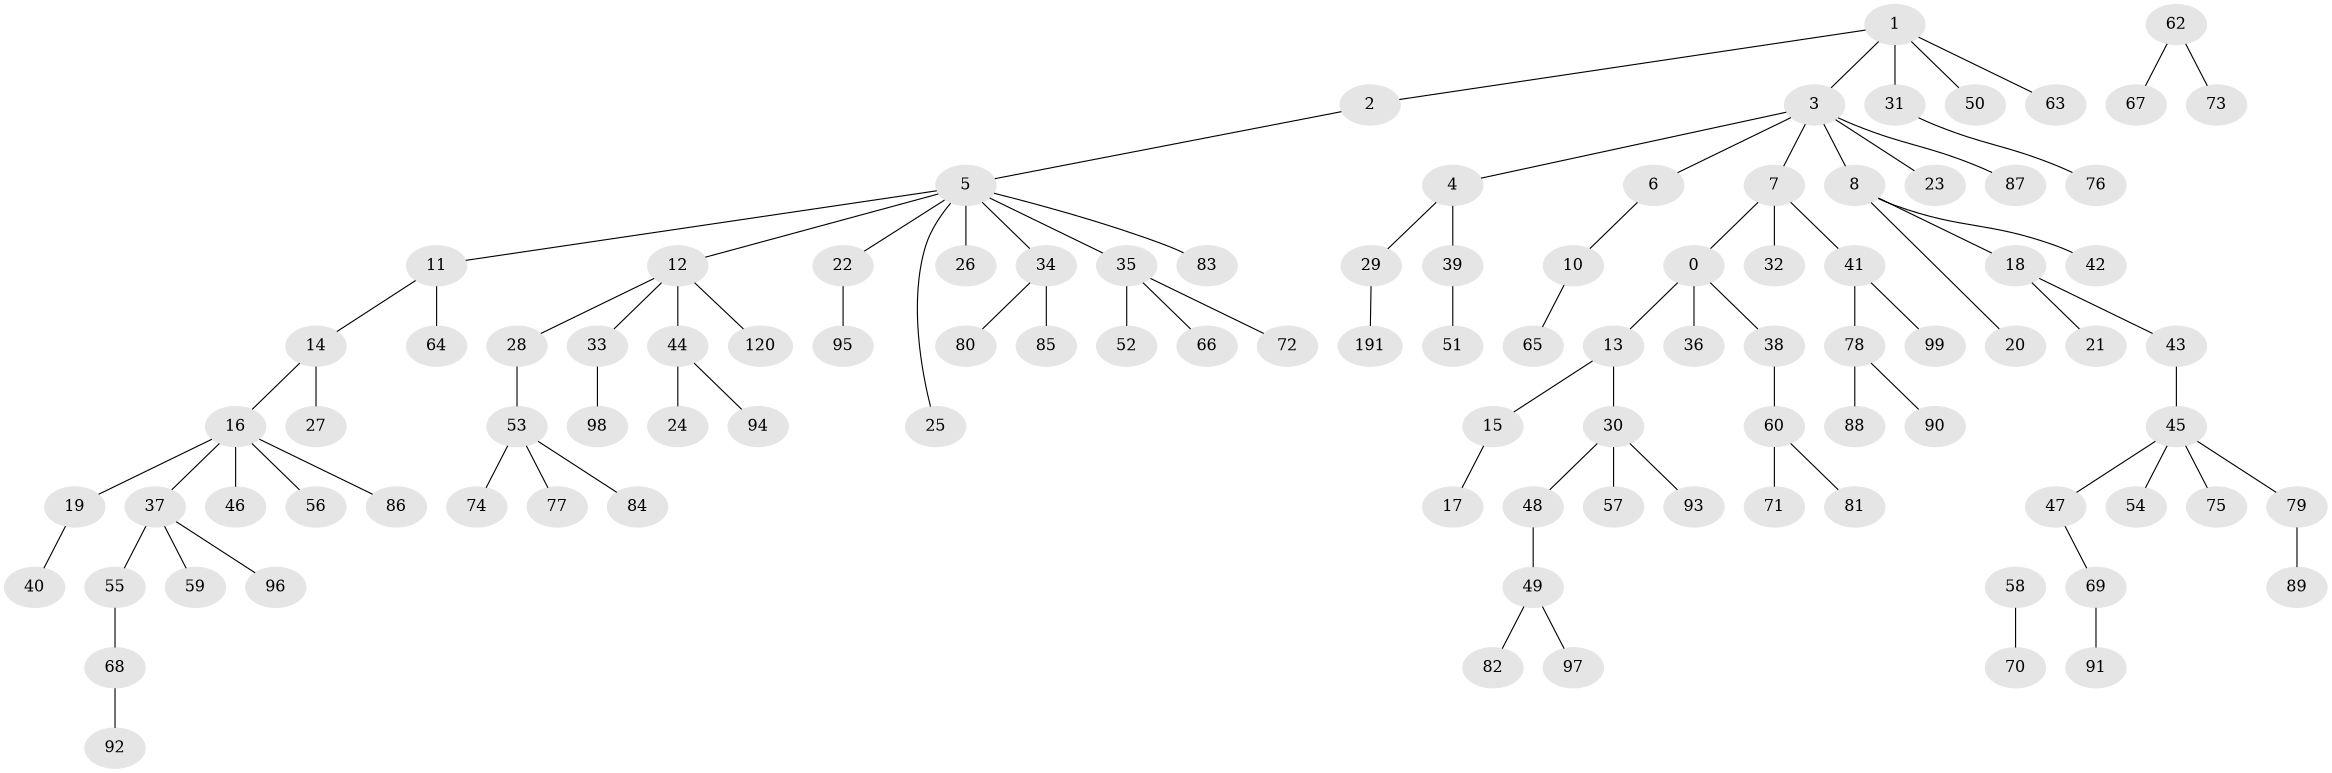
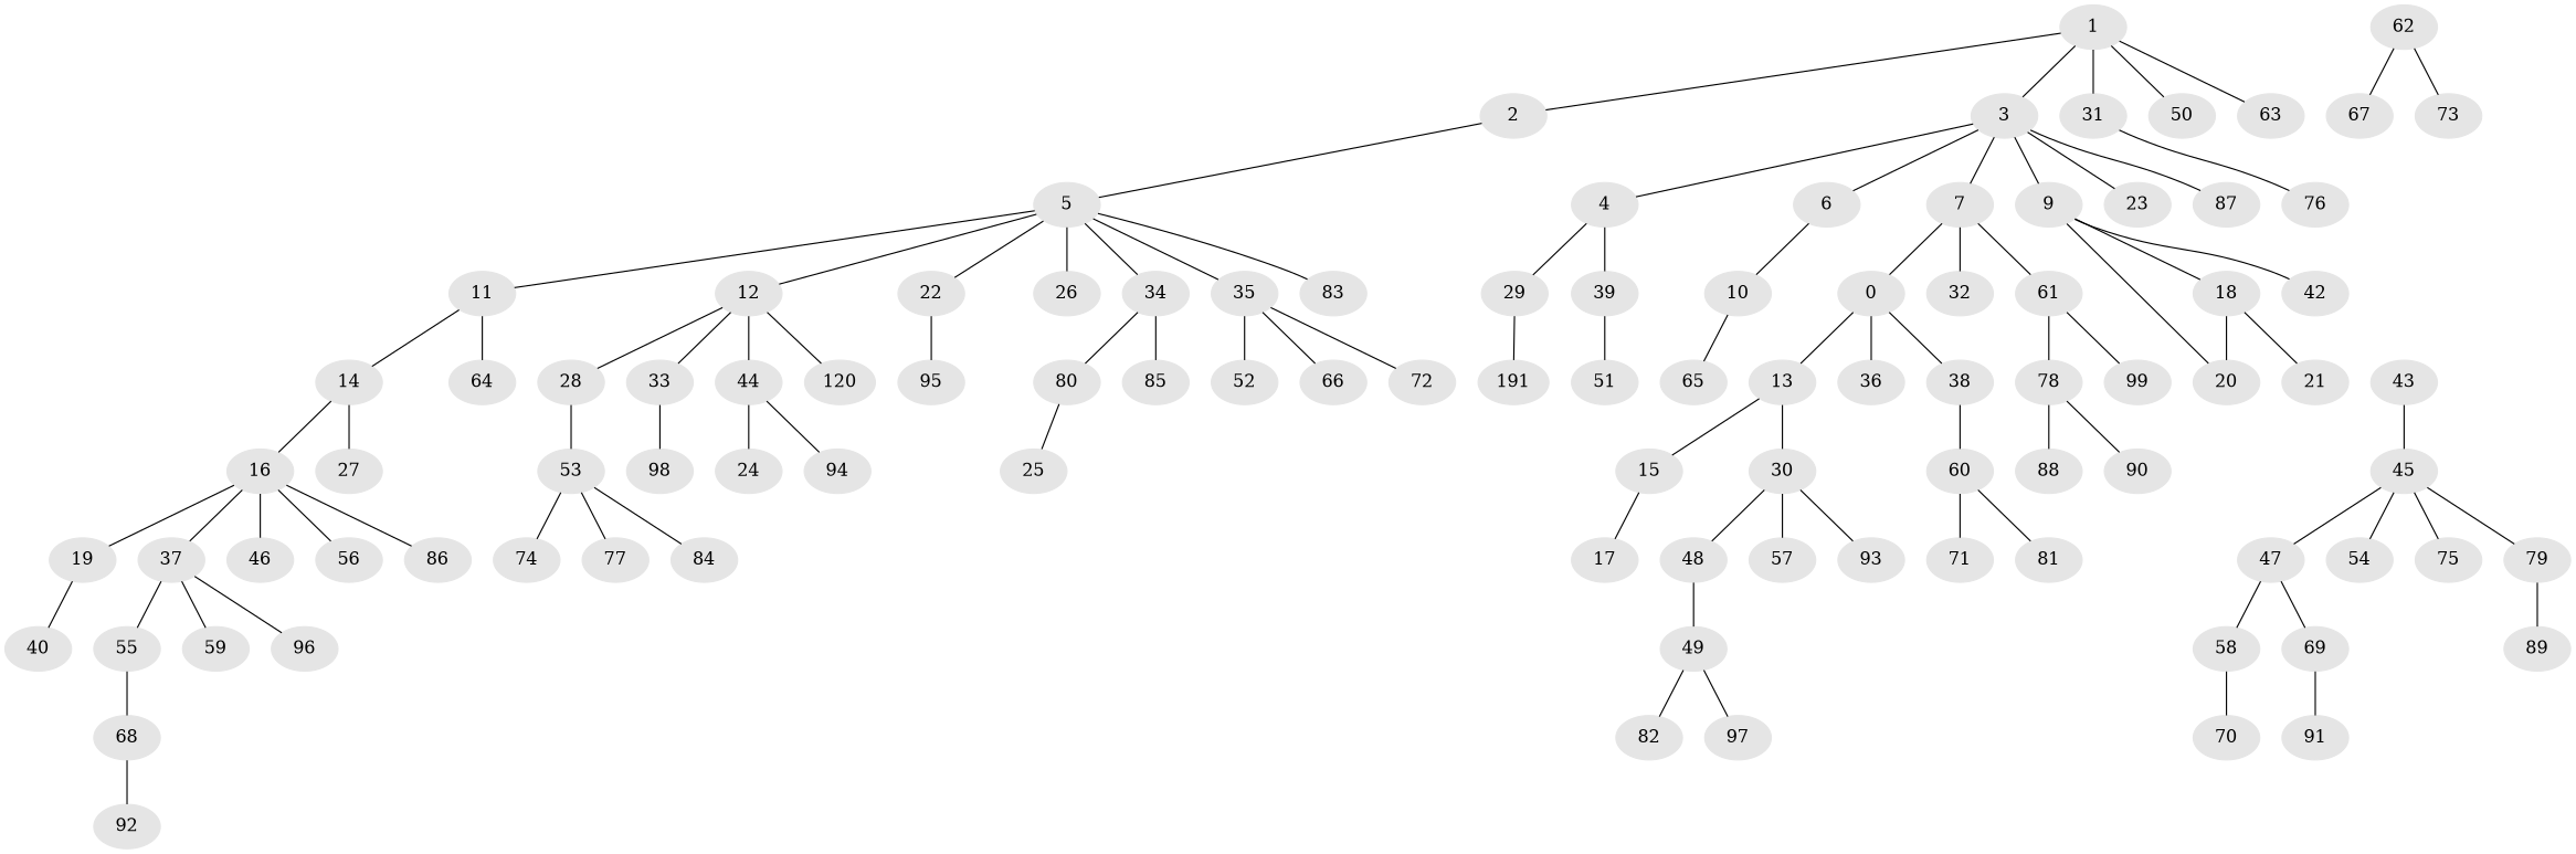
  graph {
    node [color=gray90 style=filled]
    1
    2
    3
    31
    50
    63
    5
    4
    6
    7
-   9 [label=8]
+   9
    23
    87
    76
    11
    12
    22
    25
    26
    34
    35
    83
    29
    39
    10
    n26 [label=0]
    32
-   61 [label=41]
+   61
    18
    20
    42
    n32 [label=191]
    51
    14
    64
    28
    33
    44
    n39 [label=120]
    95
    80
    85
    52
    66
    72
    65
    13
    36
    38
    78
    99
    15
    30
    60
    21
    43
    16
    27
    53
    98
    24
    94
    17
    48
    57
    93
    19
    37
    46
    56
    86
    40
    55
    59
    96
    45
    74
    77
    84
    49
    68
    71
    81
    62
    67
    73
    47
    54
    75
    79
    58
    69
    89
    70
    91
    82
    97
    92
    88
    90
    1 -- 2
    1 -- 3
    1 -- 31
    1 -- 50
    1 -- 63
    2 -- 5
    3 -- 4
    3 -- 6
    3 -- 7
    3 -- 9
    3 -- 23
    3 -- 87
    31 -- 76
    5 -- 11
    5 -- 12
    5 -- 22
-   5 -- 25
+   80 -- 25
    5 -- 26
    5 -- 34
    5 -- 35
    5 -- 83
    4 -- 29
    4 -- 39
    6 -- 10
    7 -- n26
    7 -- 32
    7 -- 61
    9 -- 18
    9 -- 20
    9 -- 42
    11 -- 14
    11 -- 64
    12 -- 28
    12 -- 33
    12 -- 44
    12 -- n39
    22 -- 95
    34 -- 80
    34 -- 85
    35 -- 52
    35 -- 66
    35 -- 72
    29 -- n32
    39 -- 51
    10 -- 65
    n26 -- 13
    n26 -- 36
    n26 -- 38
    61 -- 78
    61 -- 99
    18 -- 21
-   18 -- 43
+   18 -- 20
    14 -- 16
    14 -- 27
    28 -- 53
    33 -- 98
    44 -- 24
    44 -- 94
    13 -- 15
    13 -- 30
    38 -- 60
    78 -- 88
    78 -- 90
    15 -- 17
    30 -- 48
    30 -- 57
    30 -- 93
    60 -- 71
    60 -- 81
    43 -- 45
    16 -- 19
    16 -- 37
    16 -- 46
    16 -- 56
    16 -- 86
    53 -- 74
    53 -- 77
    53 -- 84
    48 -- 49
    19 -- 40
    37 -- 55
    37 -- 59
    37 -- 96
    55 -- 68
    45 -- 47
    45 -- 54
    45 -- 75
    45 -- 79
    49 -- 82
    49 -- 97
    68 -- 92
    62 -- 67
    62 -- 73
+   47 -- 58
    47 -- 69
    79 -- 89
    58 -- 70
    69 -- 91
  }
